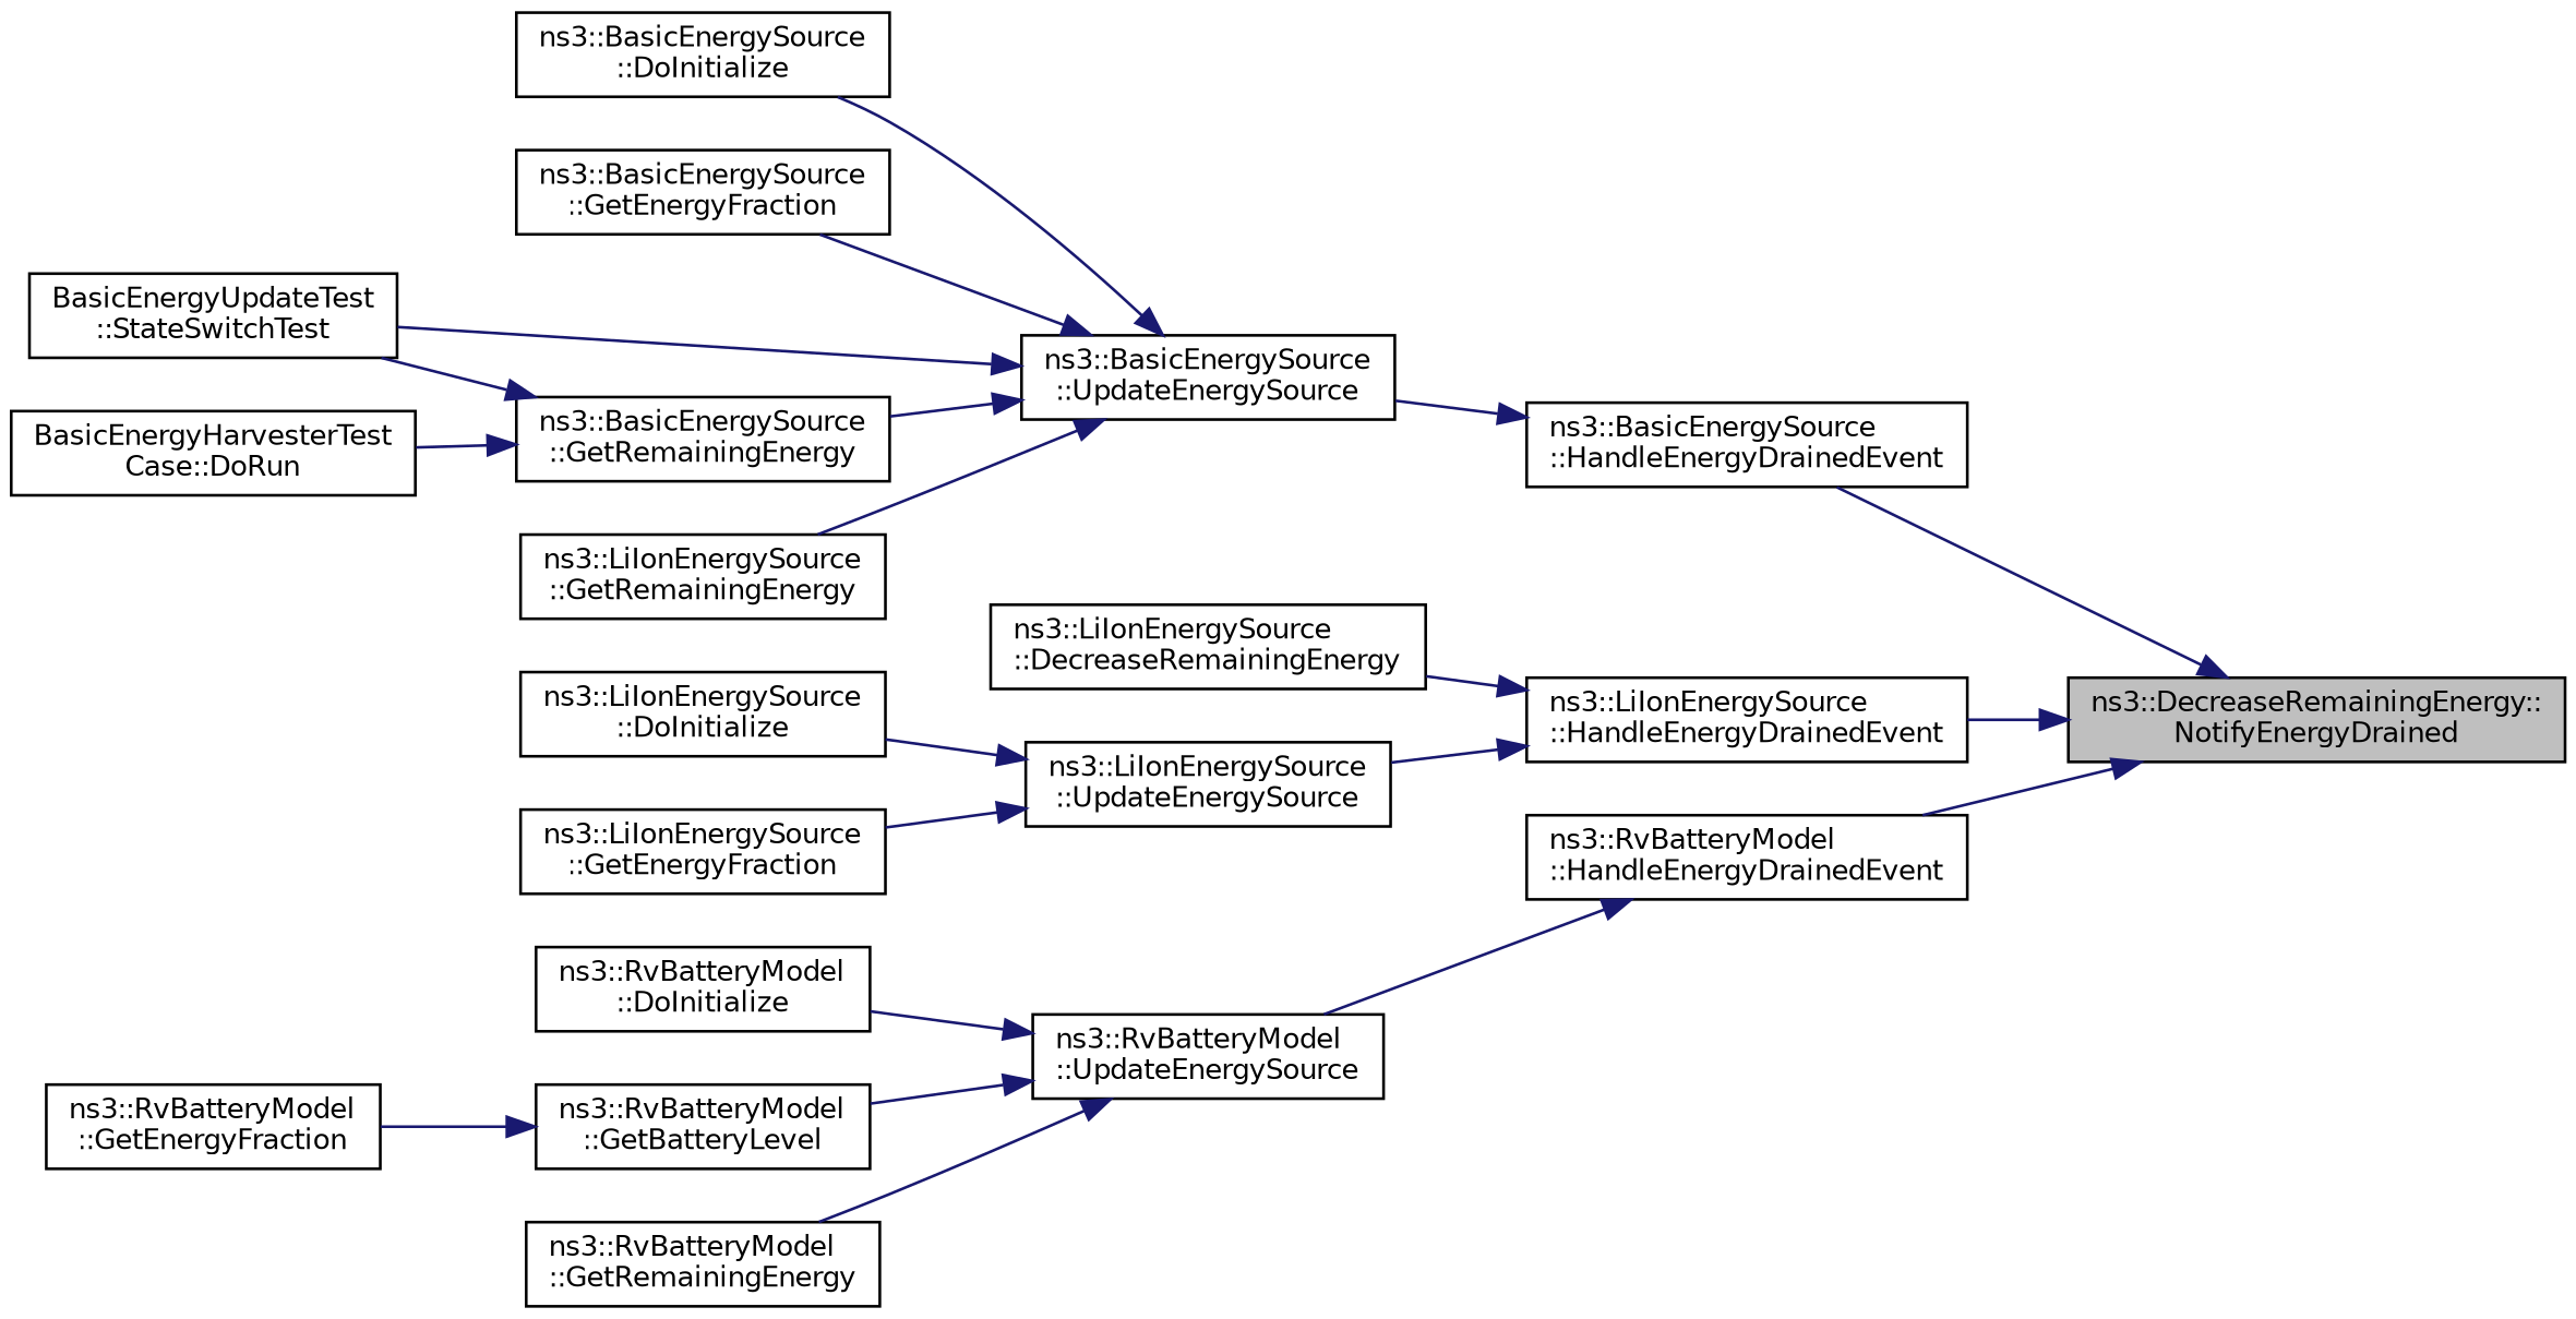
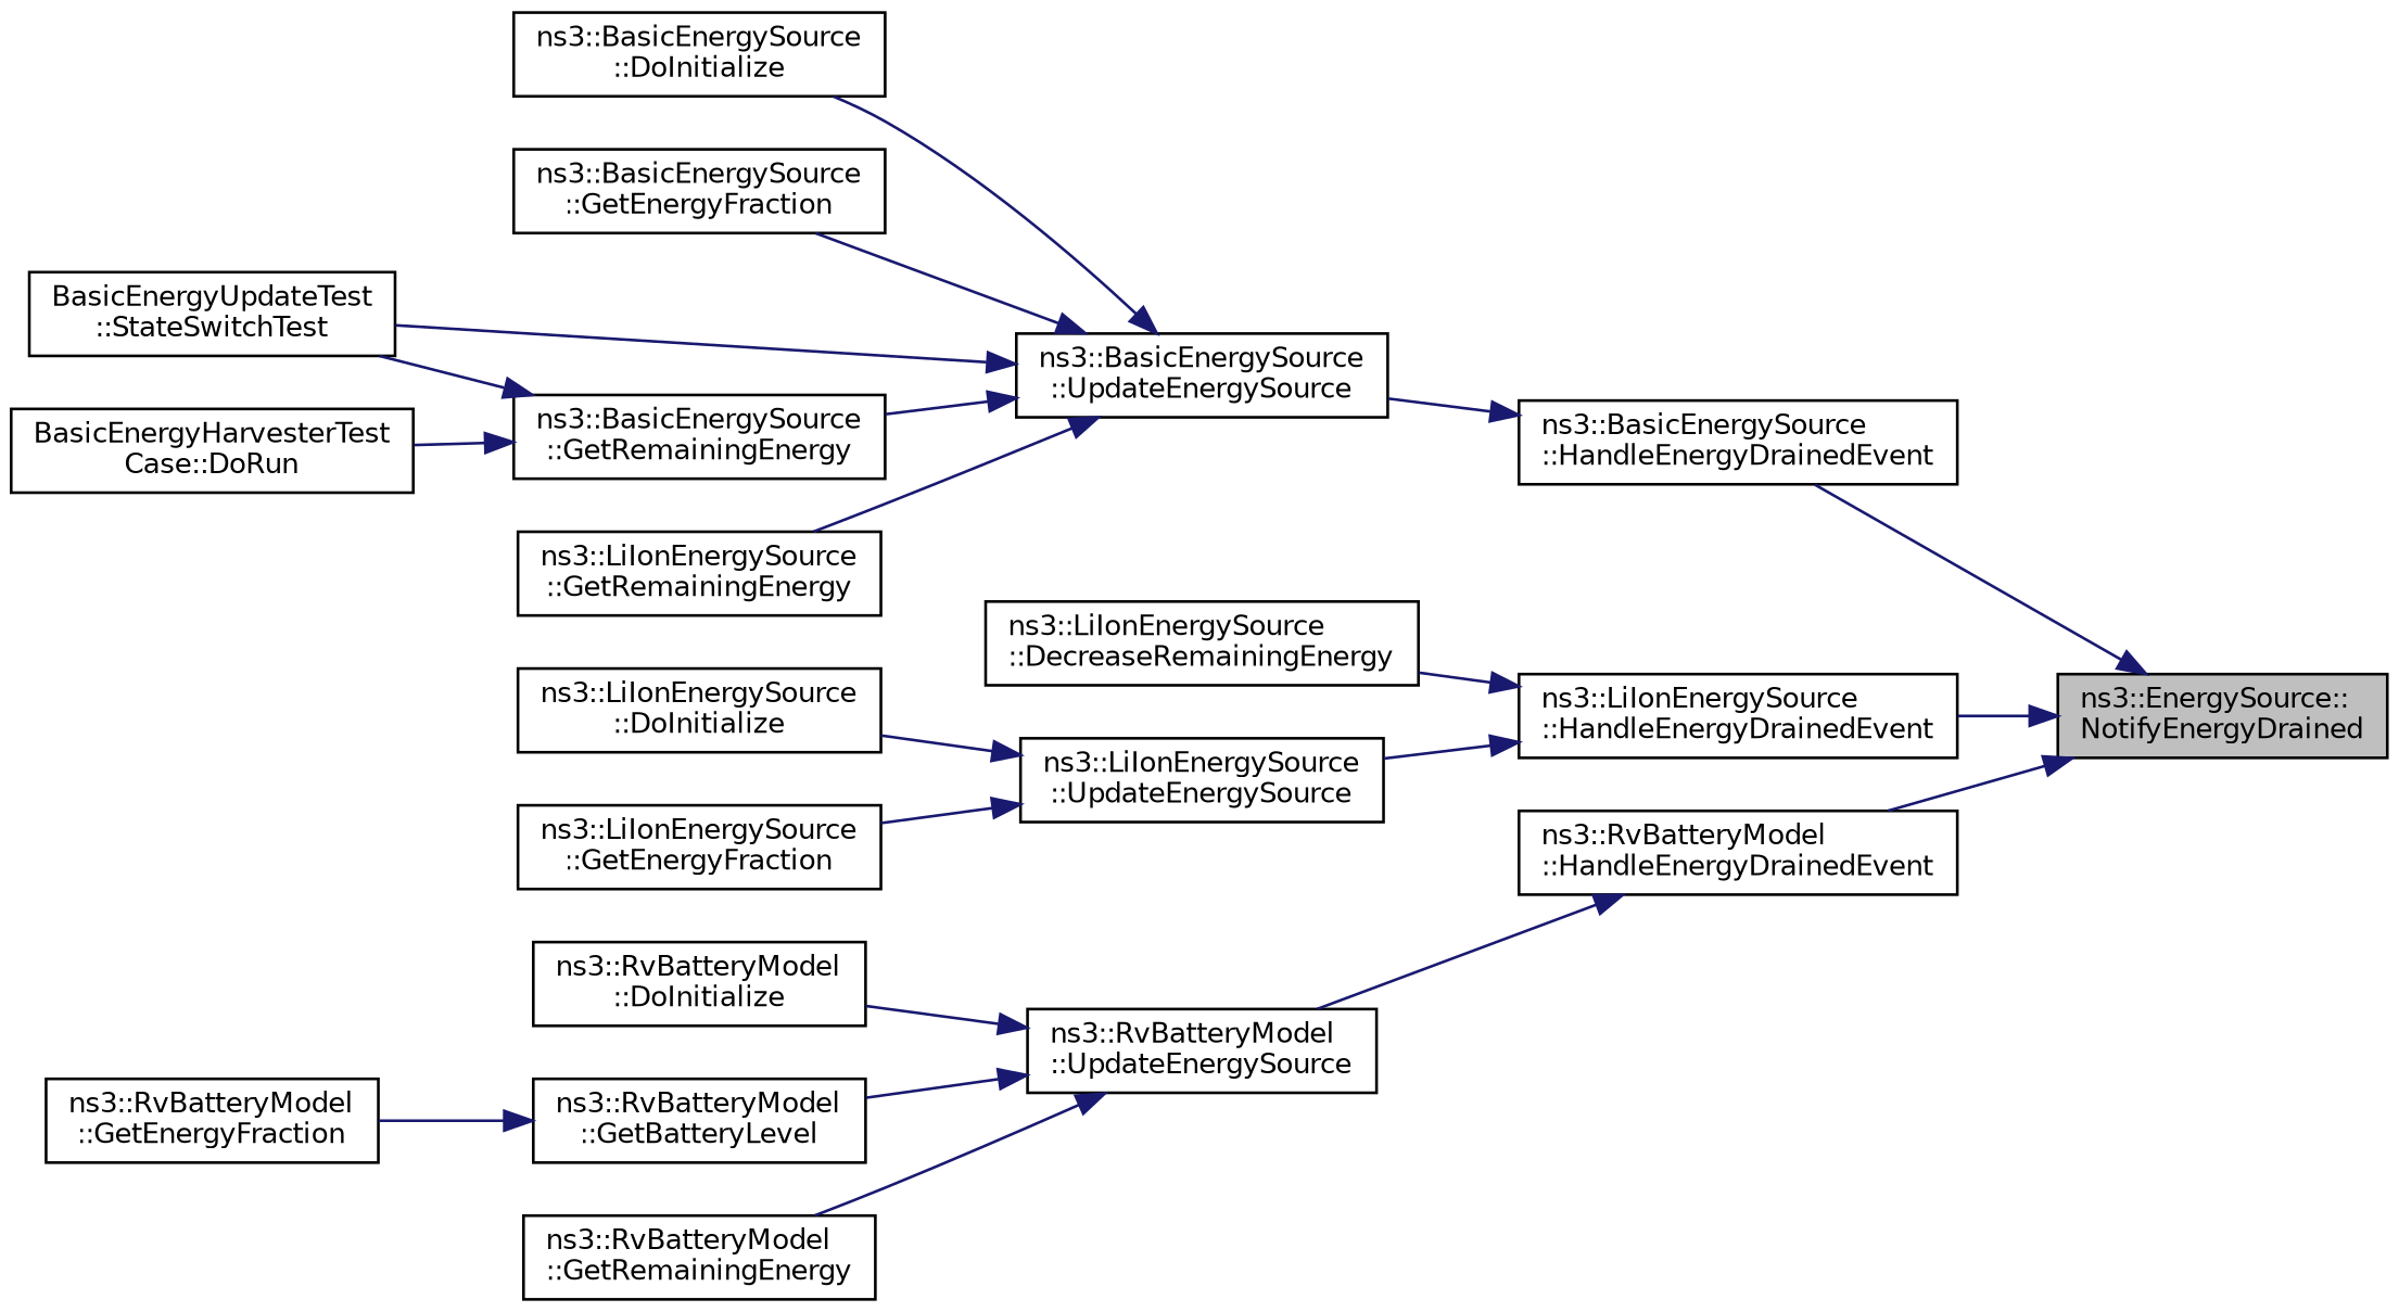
  digraph {
    rankdir=RL
    node [color=black fillcolor=white fontname=Helvetica fontsize=10 shape=record style=filled]
    edge [color=midnightblue dir=back fontname=Helvetica fontsize=10 labelfontname=Helvetica labelfontsize=10 style=solid]
-   n1 [fillcolor=grey75 fontcolor=black height=0.2 label="ns3::DecreaseRemainingEnergy::\lNotifyEnergyDrained" width=0.4]
+   n1 [fillcolor=grey75 fontcolor=black height=0.2 label="ns3::EnergySource::\lNotifyEnergyDrained" width=0.4]
    n2 [height=0.2 label="ns3::BasicEnergySource\l::HandleEnergyDrainedEvent" width=0.4]
    n3 [height=0.2 label="ns3::LiIonEnergySource\l::HandleEnergyDrainedEvent" width=0.4]
    n4 [height=0.2 label="ns3::RvBatteryModel\l::HandleEnergyDrainedEvent" width=0.4]
    n5 [height=0.2 label="ns3::BasicEnergySource\l::UpdateEnergySource" width=0.4]
    n6 [height=0.2 label="ns3::LiIonEnergySource\l::DecreaseRemainingEnergy" width=0.4]
    n7 [height=0.2 label="ns3::LiIonEnergySource\l::UpdateEnergySource" width=0.4]
    n8 [height=0.2 label="ns3::RvBatteryModel\l::UpdateEnergySource" width=0.4]
    n9 [height=0.2 label="ns3::BasicEnergySource\l::DoInitialize" width=0.4]
    n10 [height=0.2 label="ns3::BasicEnergySource\l::GetEnergyFraction" width=0.4]
    n11 [height=0.2 label="ns3::BasicEnergySource\l::GetRemainingEnergy" width=0.4]
    n12 [height=0.2 label="BasicEnergyUpdateTest\l::StateSwitchTest" width=0.4]
    n13 [height=0.2 label="ns3::LiIonEnergySource\l::GetRemainingEnergy" width=0.4]
    n14 [height=0.2 label="BasicEnergyHarvesterTest\lCase::DoRun" width=0.4]
    n15 [height=0.2 label="ns3::LiIonEnergySource\l::DoInitialize" width=0.4]
    n16 [height=0.2 label="ns3::LiIonEnergySource\l::GetEnergyFraction" width=0.4]
    n17 [height=0.2 label="ns3::RvBatteryModel\l::DoInitialize" width=0.4]
    n18 [height=0.2 label="ns3::RvBatteryModel\l::GetBatteryLevel" width=0.4]
    n19 [height=0.2 label="ns3::RvBatteryModel\l::GetRemainingEnergy" width=0.4]
    n20 [height=0.2 label="ns3::RvBatteryModel\l::GetEnergyFraction" width=0.4]
    n1 -> n2
    n1 -> n3
    n1 -> n4
    n2 -> n5
    n3 -> n6
    n3 -> n7
    n4 -> n8
    n5 -> n9
    n5 -> n10
    n5 -> n11
    n5 -> n12
    n5 -> n13
    n7 -> n15
    n7 -> n16
    n8 -> n17
    n8 -> n18
    n8 -> n19
    n11 -> n12
    n11 -> n14
    n18 -> n20
  }
